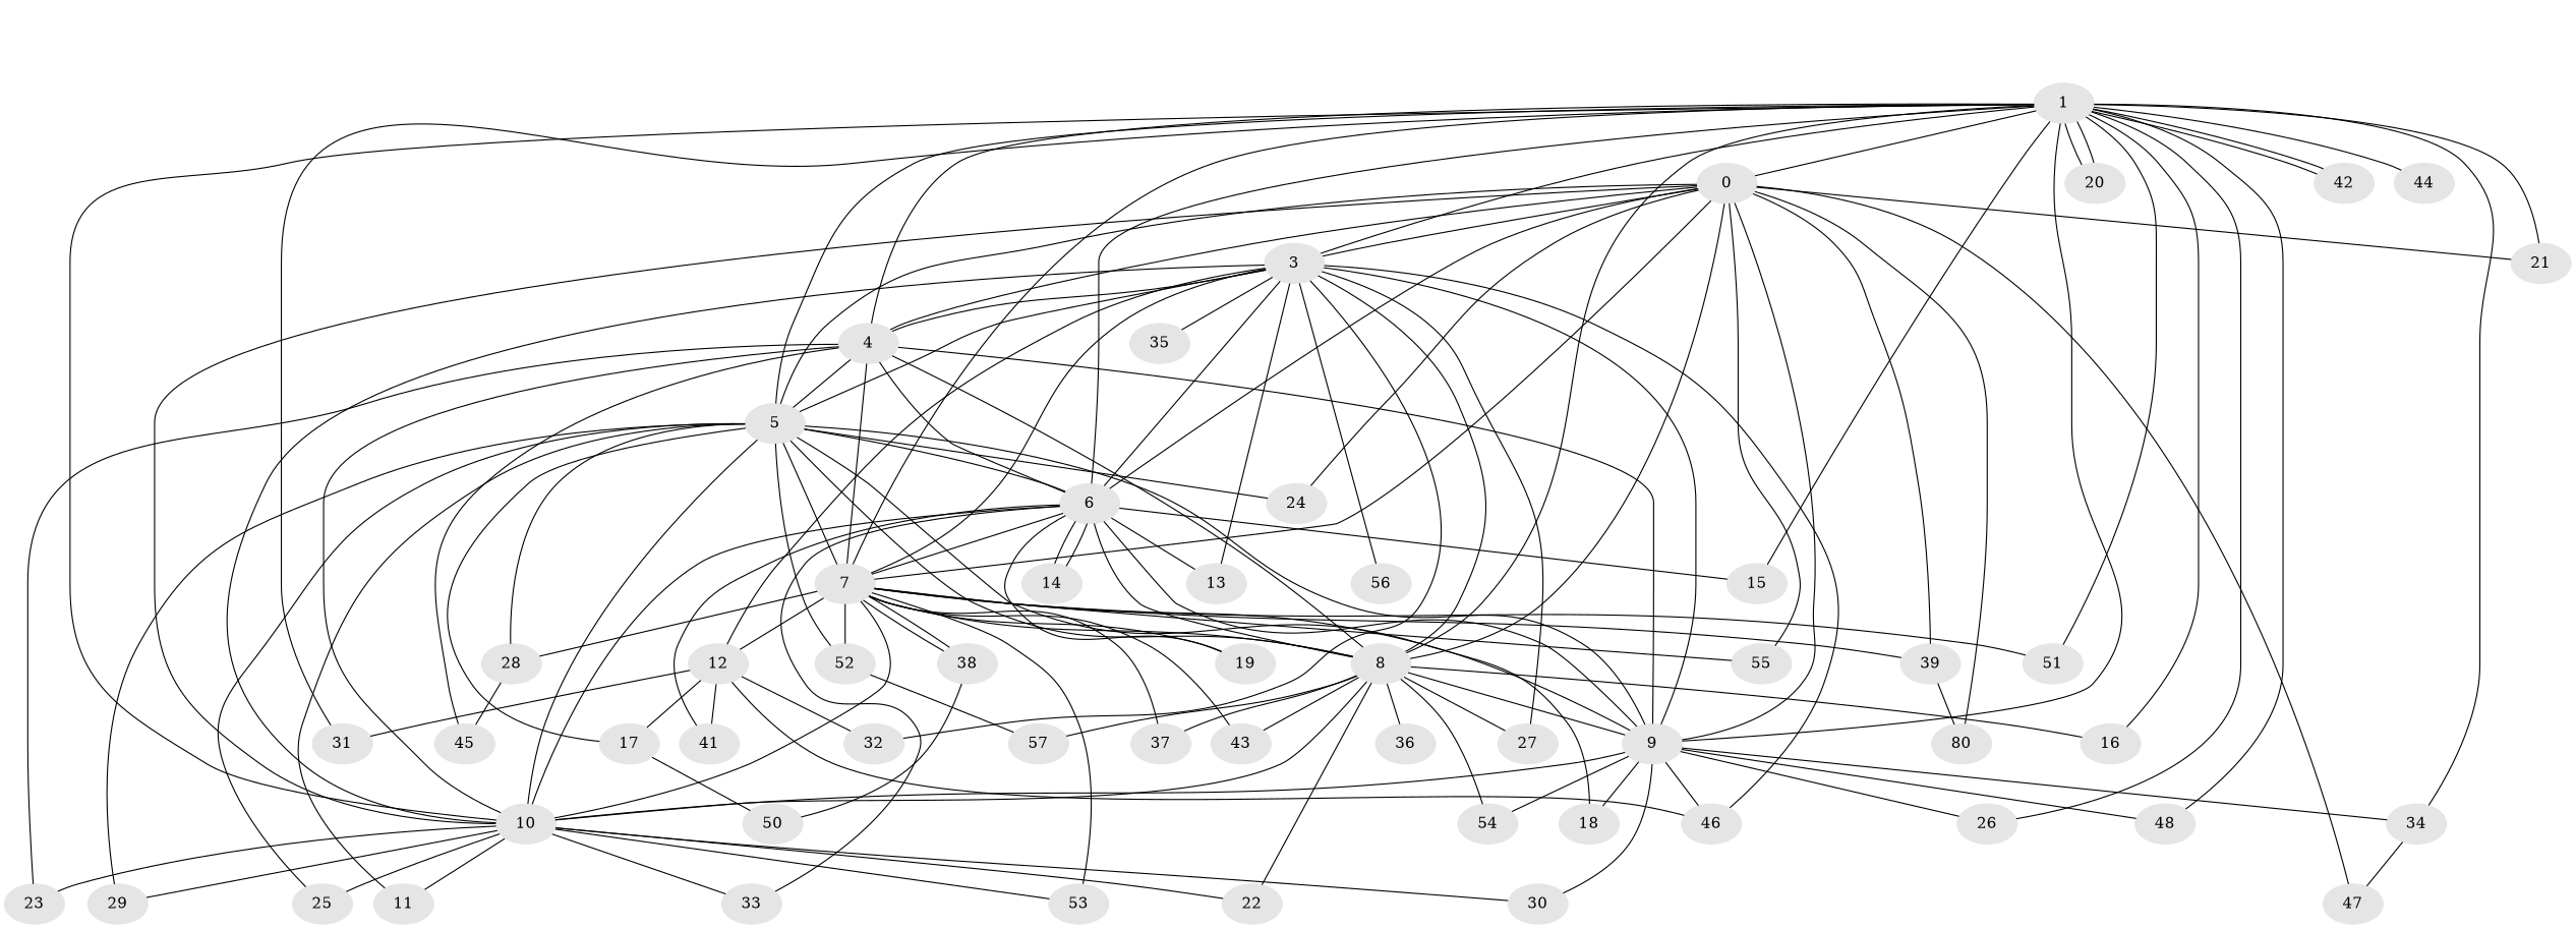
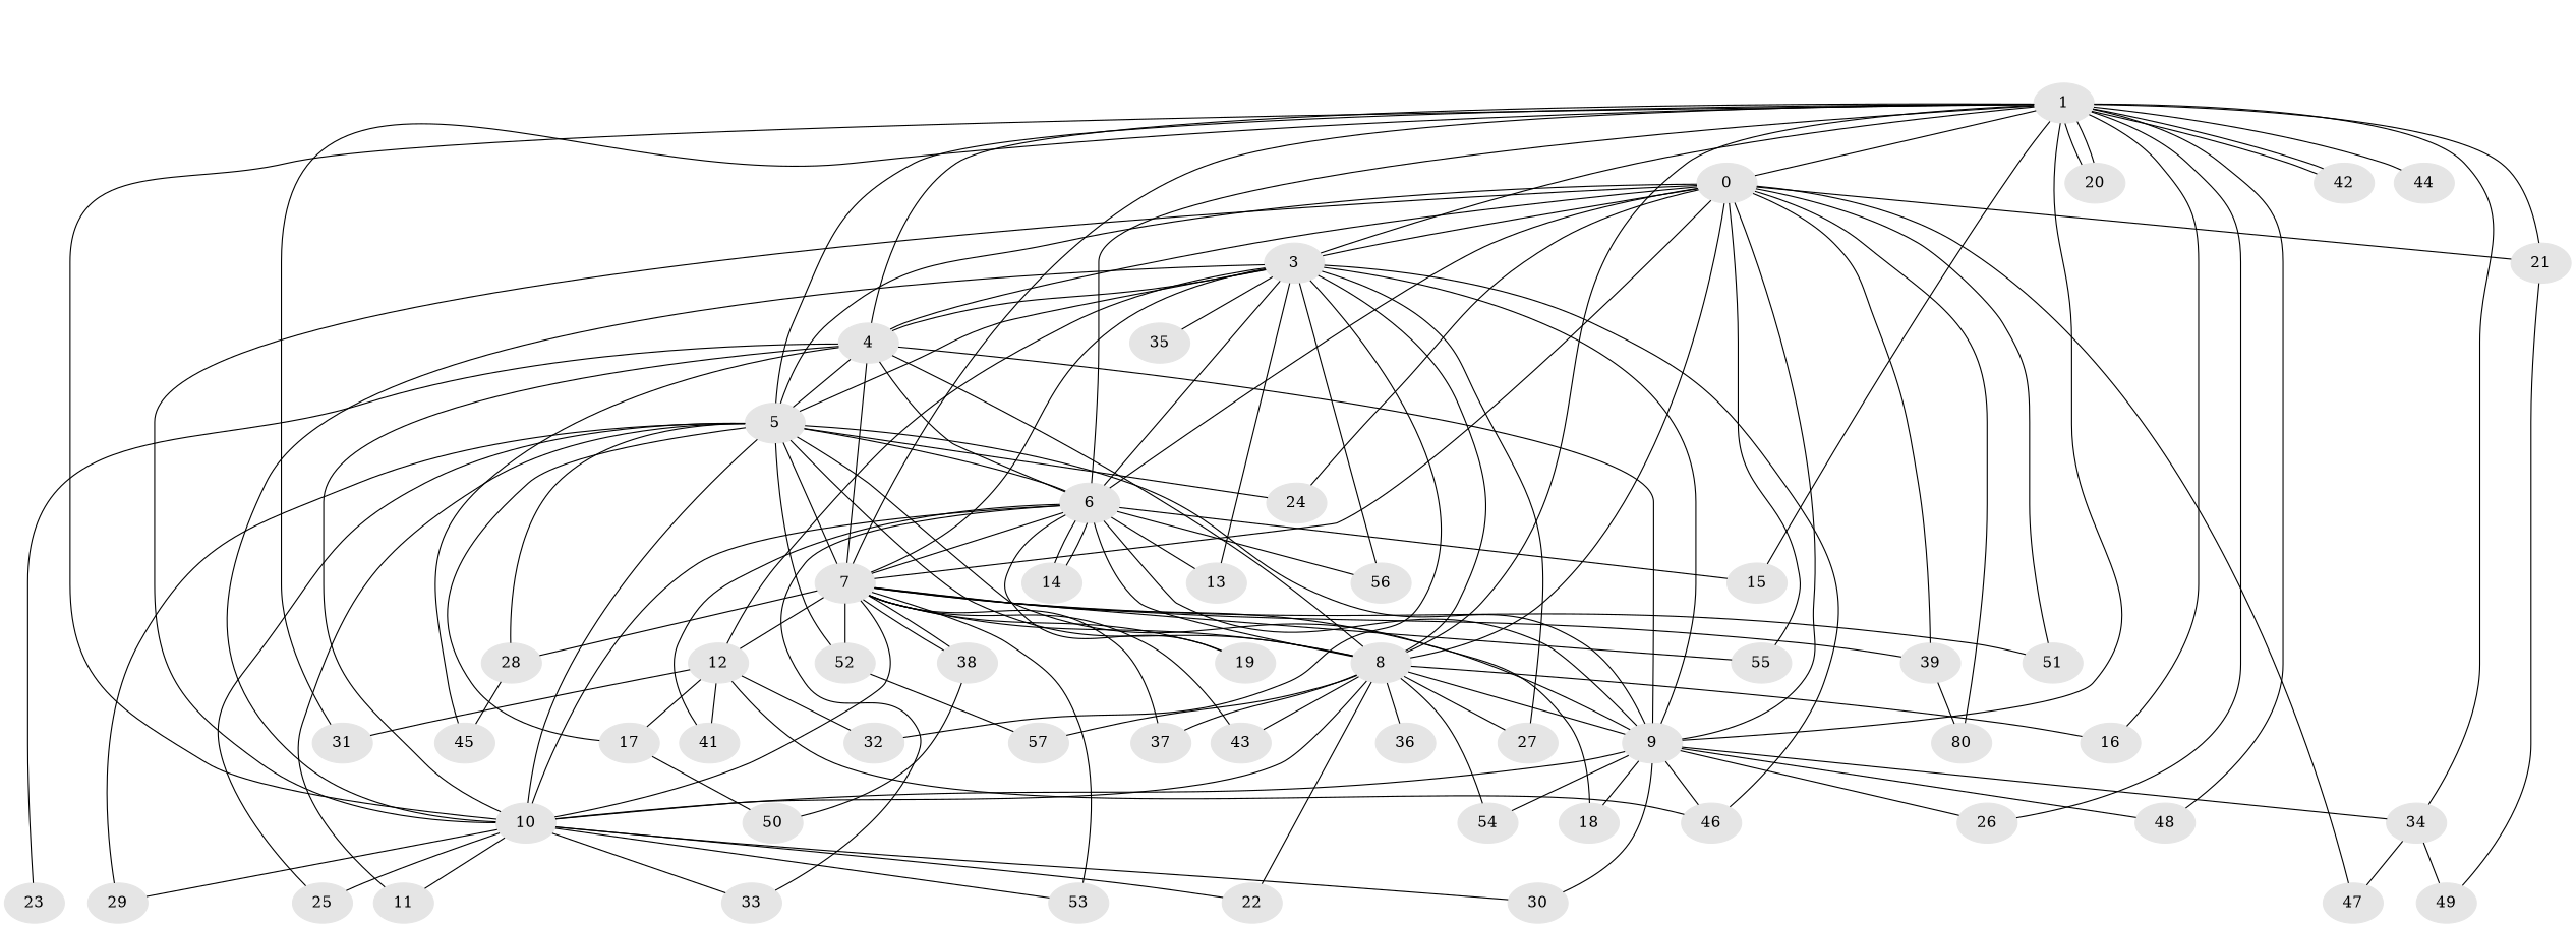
  graph {
    fontname="DejaVu Serif"
    node [color=gray90 fontname="DejaVu Serif" style=filled]
    edge [fontname="DejaVu Serif"]
    n1 [label=0]
    1
    3
    4
    5
    6
    7
    8
    9
    10
    15
    16
    20
    21
    26
    31
    34
    42
    44
    48
    51
    24
    39
    n24 [label=80]
    47
    55
    35
    12
    13
    27
    32
    46
    56
    23
    45
    29
    11
    17
    18
    25
    28
    52
    14
    19
    33
    41
    37
    38
    43
    53
    22
    36
    54
    57
    30
+   49
    50
    n1 -- 3
    n1 -- 4
    n1 -- 5
    n1 -- 6
    n1 -- 7
    n1 -- 8
    n1 -- 9
    n1 -- 10
    n1 -- 21
    n1 -- 24
    n1 -- 39
    n1 -- n24
    n1 -- 47
    n1 -- 55
    1 -- n1
    1 -- 3
    1 -- 4
    1 -- 5
    1 -- 6
    1 -- 7
    1 -- 8
    1 -- 9
    1 -- 10
    1 -- 15
    1 -- 16
    1 -- 20
    1 -- 20
    1 -- 21
    1 -- 26
    1 -- 31
    1 -- 34
    1 -- 42
    1 -- 42
    1 -- 44
    1 -- 48
-   1 -- 51
+   n1 -- 51
    3 -- 4
    3 -- 5
    3 -- 6
    3 -- 7
    3 -- 8
    3 -- 9
    3 -- 10
    3 -- 35
    3 -- 12
    3 -- 13
    3 -- 27
    3 -- 32
    3 -- 46
    3 -- 56
    4 -- 5
    4 -- 6
    4 -- 7
    4 -- 8
    4 -- 9
    4 -- 10
    4 -- 23
    4 -- 45
    5 -- 6
    5 -- 7
    5 -- 8
    5 -- 9
    5 -- 10
    5 -- 24
    5 -- 29
    5 -- 11
    5 -- 17
    5 -- 18
    5 -- 25
    5 -- 28
    5 -- 52
    6 -- 7
    6 -- 8
    6 -- 9
    6 -- 10
    6 -- 15
    6 -- 13
+   6 -- 56
    6 -- 14
    6 -- 14
    6 -- 19
    6 -- 33
    6 -- 41
    7 -- 8
    7 -- 9
    7 -- 10
    7 -- 51
    7 -- 39
    7 -- 55
    7 -- 12
    7 -- 28
    7 -- 52
    7 -- 19
    7 -- 37
    7 -- 38
    7 -- 38
    7 -- 43
    7 -- 53
    8 -- 9
    8 -- 10
    8 -- 16
    8 -- 27
    8 -- 37
    8 -- 43
    8 -- 22
    8 -- 36
    8 -- 54
    8 -- 57
    9 -- 10
    9 -- 26
    9 -- 34
    9 -- 48
    9 -- 46
    9 -- 18
    9 -- 54
    9 -- 30
-   10 -- 23
    10 -- 29
    10 -- 11
    10 -- 25
    10 -- 33
    10 -- 53
    10 -- 22
    10 -- 30
+   21 -- 49
    34 -- 47
+   34 -- 49
    39 -- n24
    12 -- 31
    12 -- 32
    12 -- 46
    12 -- 17
    12 -- 41
    17 -- 50
    28 -- 45
    52 -- 57
    38 -- 50
  }
